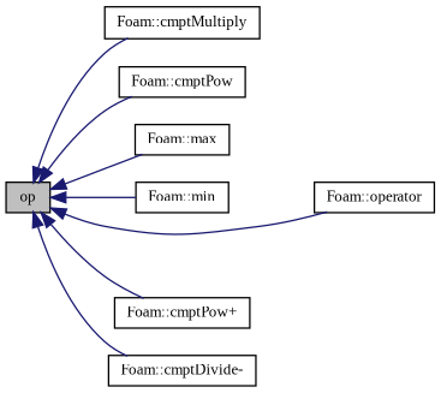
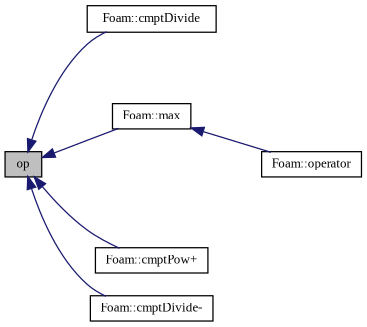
  digraph {
    fontname="Liberation Serif"
    rankdir=LR
    node [color=black fontname="Liberation Serif" fontsize=10 shape=record]
    edge [color=midnightblue dir=back fontname="Liberation Serif" fontsize=10 labelfontname=Helvetica labelfontsize=10 style=solid]
    n1 [fillcolor=grey75 fontcolor=black height=0.2 label=op style=filled width=0.4]
-   n2 [height=0.2 label="Foam::cmptMultiply" width=0.4]
-   n3 [height=0.2 label="Foam::cmptPow" width=0.4]
+   n2 [height=0.2 label="Foam::cmptDivide" width=0.4]
    n4 [height=0.2 label="Foam::max" width=0.4]
-   n5 [height=0.2 label="Foam::min" width=0.4]
    n6 [height=0.2 label="Foam::operator" width=0.4]
    n7 [height=0.2 label="Foam::cmptPow+" width=0.4]
    n8 [height=0.2 label="Foam::cmptDivide-" width=0.4]
    n1 -> n2
-   n1 -> n3
    n1 -> n4
-   n1 -> n5
-   n1 -> n6
+   n4 -> n6
    n1 -> n7
    n1 -> n8
  }
